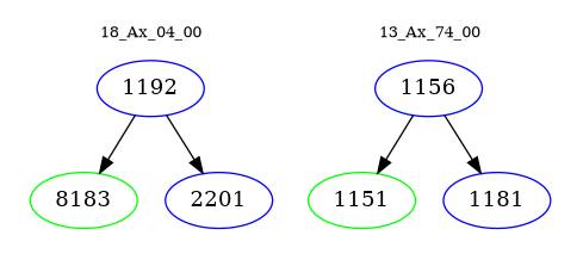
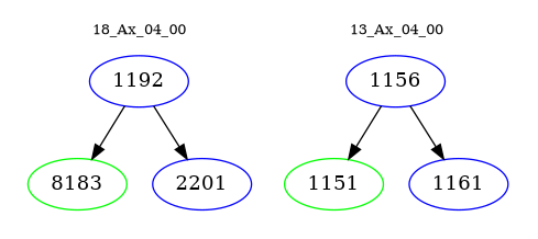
  digraph {
    node [color=blue]
    edge [color=black]
    n1 [label=1192]
    n2 [color=green label=8183]
    n3 [label=2201]
    n4 [label=1156]
    n5 [color=green label=1151]
-   n6 [label=1181]
+   n6 [label=1161]
    subgraph cluster_1 {
      color=white
      fontsize=10
      label="18_Ax_04_00"
      n1
      n2
      n3
    }
    subgraph cluster_2 {
      color=white
      fontsize=10
-     label="13_Ax_74_00"
+     label="13_Ax_04_00"
      n4
      n5
      n6
    }
    n1 -> n2
    n1 -> n3
    n4 -> n5
    n4 -> n6
  }
